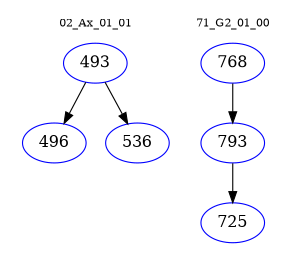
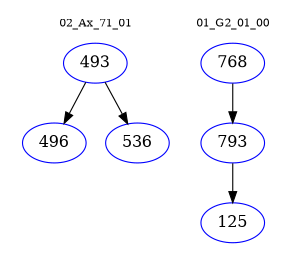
  digraph {
    node [color=blue]
    edge [color=black]
    n1 [label=493]
    n2 [label=496]
    n3 [label=536]
    n4 [label=768]
-   n5 [label=725]
+   n5 [label=125]
    n6 [label=793]
    subgraph cluster_1 {
      color=white
      fontsize=10
-     label="02_Ax_01_01"
+     label="02_Ax_71_01"
      n1
      n2
      n3
    }
    subgraph cluster_2 {
      color=white
      fontsize=10
-     label="71_G2_01_00"
+     label="01_G2_01_00"
      n4
      n5
      n6
    }
    n1 -> n2
    n1 -> n3
    n4 -> n6
    n6 -> n5
  }
